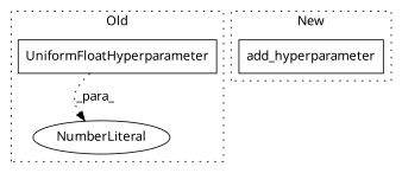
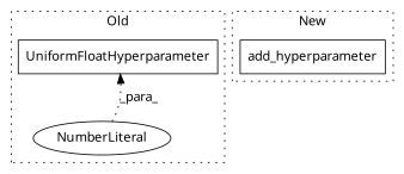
  digraph {
    fontname="Noto Sans"
    node [a=32 shape=box fontname="Noto Sans"]
    n1 [l="27,1" label=UniformFloatHyperparameter s="5978,6027"]
    n2 [a=34 l=1 label=NumberLiteral s=6026 shape=ellipse]
    n3 [l="19,1" label=add_hyperparameter s="5694,5763"]
    subgraph cluster_1 {
      label=Old
      style=dotted
      n1
      n2
    }
    subgraph cluster_2 {
      label=New
      style=dotted
      n3
    }
-   n1 -> n2 [label=_para_ style=dotted fontname="Noto Sans"]
+   n2 -> n1 [label=_para_ style=dotted fontname="Noto Sans"]
  }
